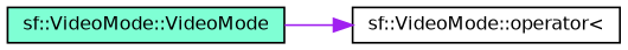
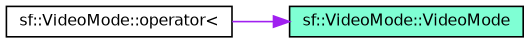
  digraph {
    rankdir=LR
    node [color=black fontname=Helvetica fontsize=10 shape=box style=filled]
    n1 [fillcolor=white fontcolor=black height=0.2 label="sf::VideoMode::operator\<" width=0.4]
    n2 [fillcolor=aquamarine height=0.2 label="sf::VideoMode::VideoMode" width=0.4]
-   n2 -> n1 [color=purple fontname=Helvetica fontsize=10 labelfontname=Helvetica labelfontsize=10 style=solid]
+   n1 -> n2 [color=purple fontname=Helvetica fontsize=10 labelfontname=Helvetica labelfontsize=10 style=solid]
  }
